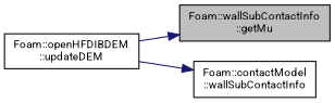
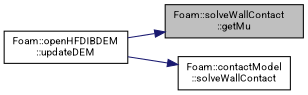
  digraph {
    fontname=Roboto
    rankdir=RL
    node [color=black fillcolor=white fontname=Roboto fontsize=10 shape=record style=filled]
    edge [color=midnightblue dir=back fontname=Roboto fontsize=10 labelfontname=Helvetica labelfontsize=10 style=solid]
-   n1 [fillcolor=grey75 fontcolor=black height=0.2 label="Foam::wallSubContactInfo\l::getMu" width=0.4]
+   n1 [fillcolor=grey75 fontcolor=black height=0.2 label="Foam::solveWallContact\l::getMu" width=0.4]
    n2 [height=0.2 label="Foam::openHFDIBDEM\l::updateDEM" width=0.4]
-   n3 [height=0.2 label="Foam::contactModel\l::wallSubContactInfo" width=0.4]
+   n3 [height=0.2 label="Foam::contactModel\l::solveWallContact" width=0.4]
    n1 -> n2
    n3 -> n2
  }
